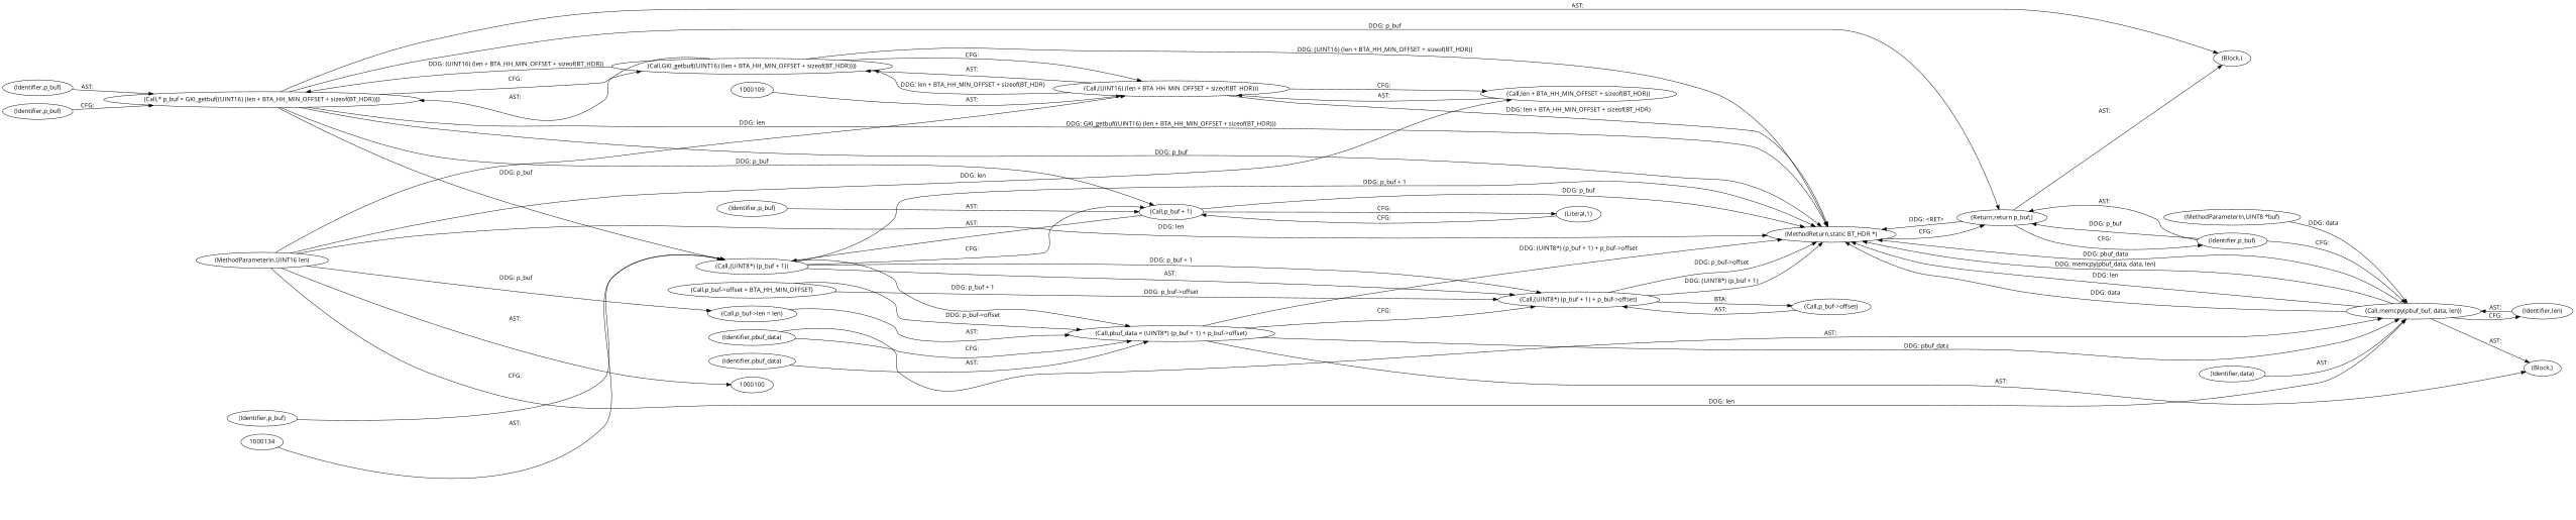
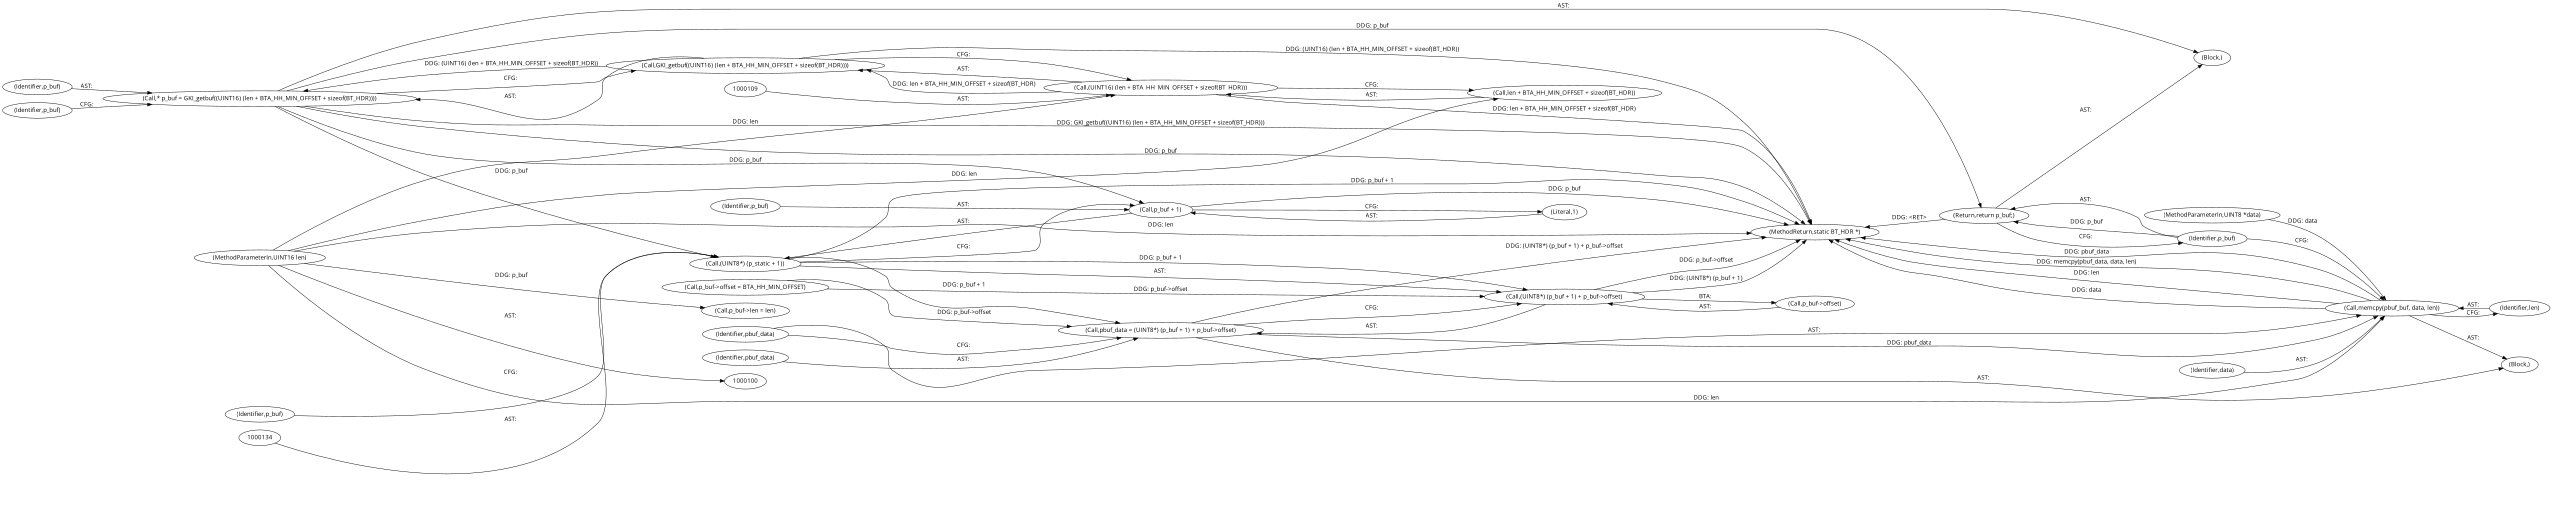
  digraph {
    fontname="Open Sans"
    rankdir=LR
    node [fontname="Open Sans"]
    edge [fontname="Open Sans"]
    n1 [label="(Call,* p_buf = GKI_getbuf((UINT16) (len + BTA_HH_MIN_OFFSET + sizeof(BT_HDR))))"]
    n2 [label="(Call,GKI_getbuf((UINT16) (len + BTA_HH_MIN_OFFSET + sizeof(BT_HDR))))"]
-   n3 [label="(Call,(UINT8*) (p_buf + 1))"]
+   n3 [label="(Call,(UINT8*) (p_static + 1))"]
    n4 [label="(Call,p_buf + 1)"]
    n5 [label="(Return,return p_buf;)"]
    n6 [label="(MethodReturn,static BT_HDR *)"]
    n7 [label="(Block,)"]
    n8 [label="(Call,(UINT16) (len + BTA_HH_MIN_OFFSET + sizeof(BT_HDR)))"]
    n9 [label="(Call,pbuf_data = (UINT8*) (p_buf + 1) + p_buf->offset)"]
    n10 [label="(Call,(UINT8*) (p_buf + 1) + p_buf->offset)"]
    n11 [label="(Literal,1)"]
    n12 [label="(Identifier,p_buf)"]
    n13 [label="(Call,len + BTA_HH_MIN_OFFSET + sizeof(BT_HDR))"]
    n14 [label="(MethodParameterIn,UINT16 len)"]
    n15 [label="(Call,memcpy(pbuf_buf, data, len))"]
    n16 [label="(Call,p_buf->len = len)"]
    1000100
    n18 [label="(Block,)"]
    n19 [label="(Identifier,len)"]
    n20 [label="(Call,p_buf->offset)"]
    n21 [label="(Identifier,p_buf)"]
    n22 [label="(Identifier,pbuf_data)"]
    n23 [label="(Identifier,data)"]
    n24 [label="(Identifier,pbuf_data)"]
    n25 [label="(Call,p_buf->offset = BTA_HH_MIN_OFFSET)"]
-   n26 [label="(MethodParameterIn,UINT8 *buf)"]
+   n26 [label="(MethodParameterIn,UINT8 *data)"]
    n27 [label="(Identifier,p_buf)"]
    n28 [label="(Identifier,p_buf)"]
    n29 [label="(Identifier,p_buf)"]
    1000109
    1000134
    n1 -> n2 [label="CFG: "]
    n1 -> n3 [label="DDG: p_buf"]
    n1 -> n4 [label="DDG: p_buf"]
    n1 -> n5 [label="DDG: p_buf"]
    n1 -> n6 [label="DDG: GKI_getbuf((UINT16) (len + BTA_HH_MIN_OFFSET + sizeof(BT_HDR)))"]
    n1 -> n6 [label="DDG: p_buf"]
    n1 -> n7 [label="AST: "]
    n2 -> n1 [label="AST: "]
    n2 -> n1 [label="DDG: (UINT16) (len + BTA_HH_MIN_OFFSET + sizeof(BT_HDR))"]
    n2 -> n6 [label="DDG: (UINT16) (len + BTA_HH_MIN_OFFSET + sizeof(BT_HDR))"]
    n2 -> n8 [label="CFG: "]
    n3 -> n4 [label="CFG: "]
    n3 -> n6 [label="DDG: p_buf + 1"]
    n3 -> n9 [label="DDG: p_buf + 1"]
    n3 -> n10 [label="AST: "]
    n3 -> n10 [label="DDG: p_buf + 1"]
    n4 -> n3 [label="AST: "]
    n4 -> n6 [label="DDG: p_buf"]
    n4 -> n11 [label="CFG: "]
    n5 -> n6 [label="DDG: <RET>"]
    n5 -> n7 [label="AST: "]
    n5 -> n12 [label="CFG: "]
-   n6 -> n5 [label="CFG: "]
    n8 -> n2 [label="AST: "]
    n8 -> n2 [label="DDG: len + BTA_HH_MIN_OFFSET + sizeof(BT_HDR)"]
    n8 -> n6 [label="DDG: len + BTA_HH_MIN_OFFSET + sizeof(BT_HDR)"]
    n8 -> n13 [label="CFG: "]
    n9 -> n6 [label="DDG: (UINT8*) (p_buf + 1) + p_buf->offset"]
    n9 -> n10 [label="CFG: "]
    n9 -> n15 [label="DDG: pbuf_data"]
    n9 -> n18 [label="AST: "]
    n10 -> n6 [label="DDG: p_buf->offset"]
    n10 -> n6 [label="DDG: (UINT8*) (p_buf + 1)"]
-   n16 -> n9 [label="AST: "]
+   n10 -> n9 [label="AST: "]
    n10 -> n20 [label="BTA: "]
-   n11 -> n4 [label="CFG: "]
+   n11 -> n4 [label="AST: "]
    n12 -> n5 [label="AST: "]
    n12 -> n5 [label="DDG: p_buf"]
    n12 -> n15 [label="CFG: "]
    n13 -> n8 [label="AST: "]
    n14 -> n6 [label="DDG: len"]
    n14 -> n8 [label="DDG: len"]
    n14 -> n13 [label="DDG: len"]
    n14 -> n15 [label="DDG: len"]
    n14 -> n16 [label="DDG: p_buf"]
    n14 -> 1000100 [label="AST: "]
    n15 -> n6 [label="DDG: pbuf_data"]
    n15 -> n6 [label="DDG: memcpy(pbuf_data, data, len)"]
    n15 -> n6 [label="DDG: len"]
    n15 -> n6 [label="DDG: data"]
    n15 -> n18 [label="AST: "]
    n15 -> n19 [label="CFG: "]
    n19 -> n15 [label="AST: "]
    n20 -> n10 [label="AST: "]
    n21 -> n4 [label="AST: "]
    n22 -> n9 [label="CFG: "]
    n22 -> n15 [label="AST: "]
    n23 -> n15 [label="AST: "]
    n24 -> n9 [label="AST: "]
    n25 -> n9 [label="DDG: p_buf->offset"]
    n25 -> n10 [label="DDG: p_buf->offset"]
    n26 -> n15 [label="DDG: data"]
    n27 -> n1 [label="AST: "]
    n28 -> n3 [label="CFG: "]
    n29 -> n1 [label="CFG: "]
    1000109 -> n8 [label="AST: "]
    1000134 -> n3 [label="AST: "]
  }
